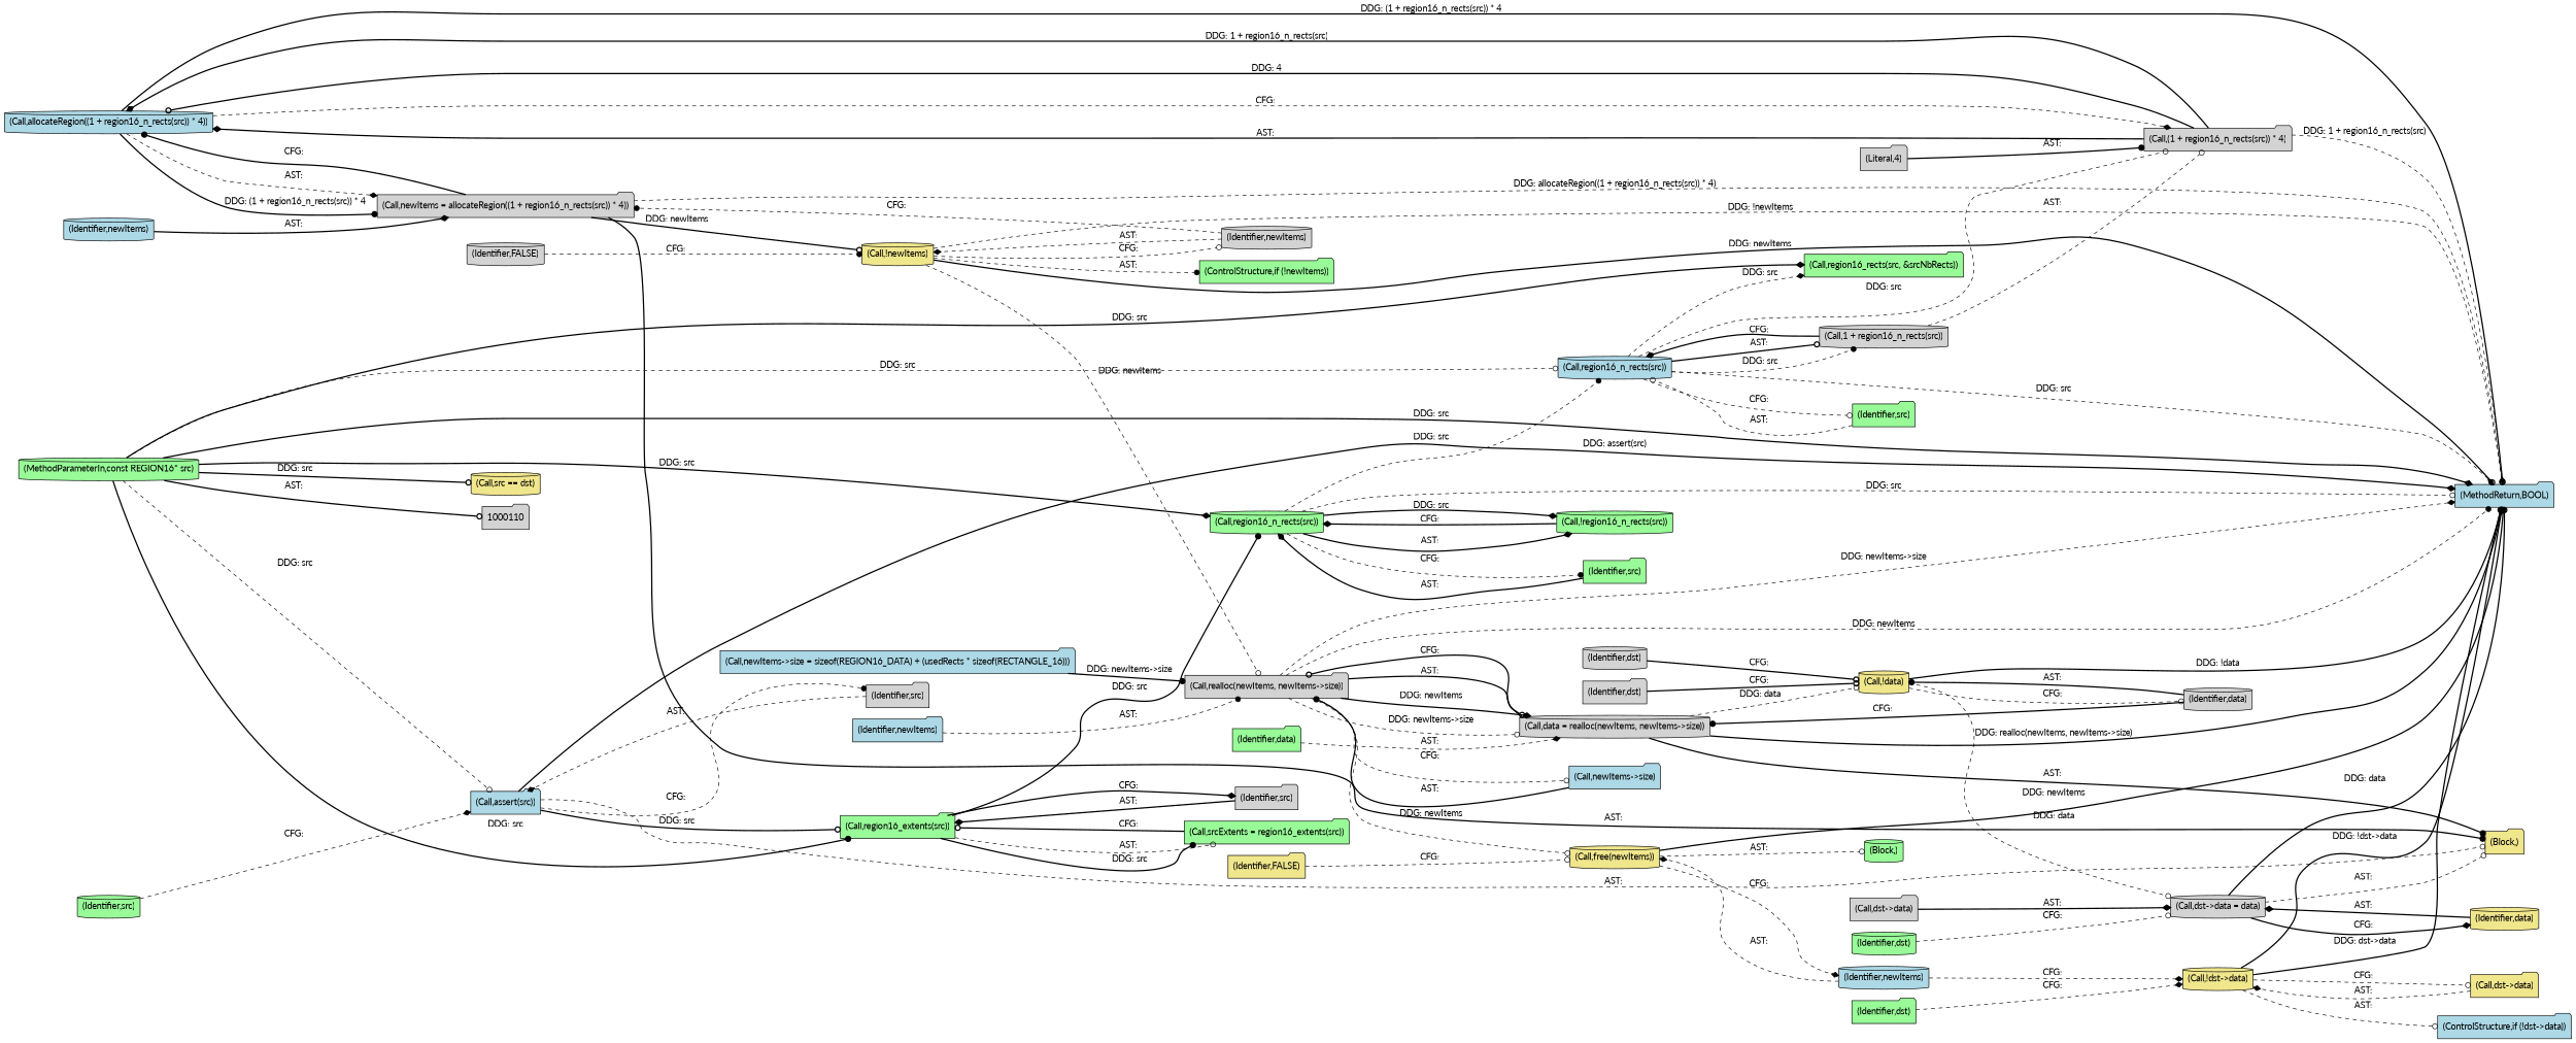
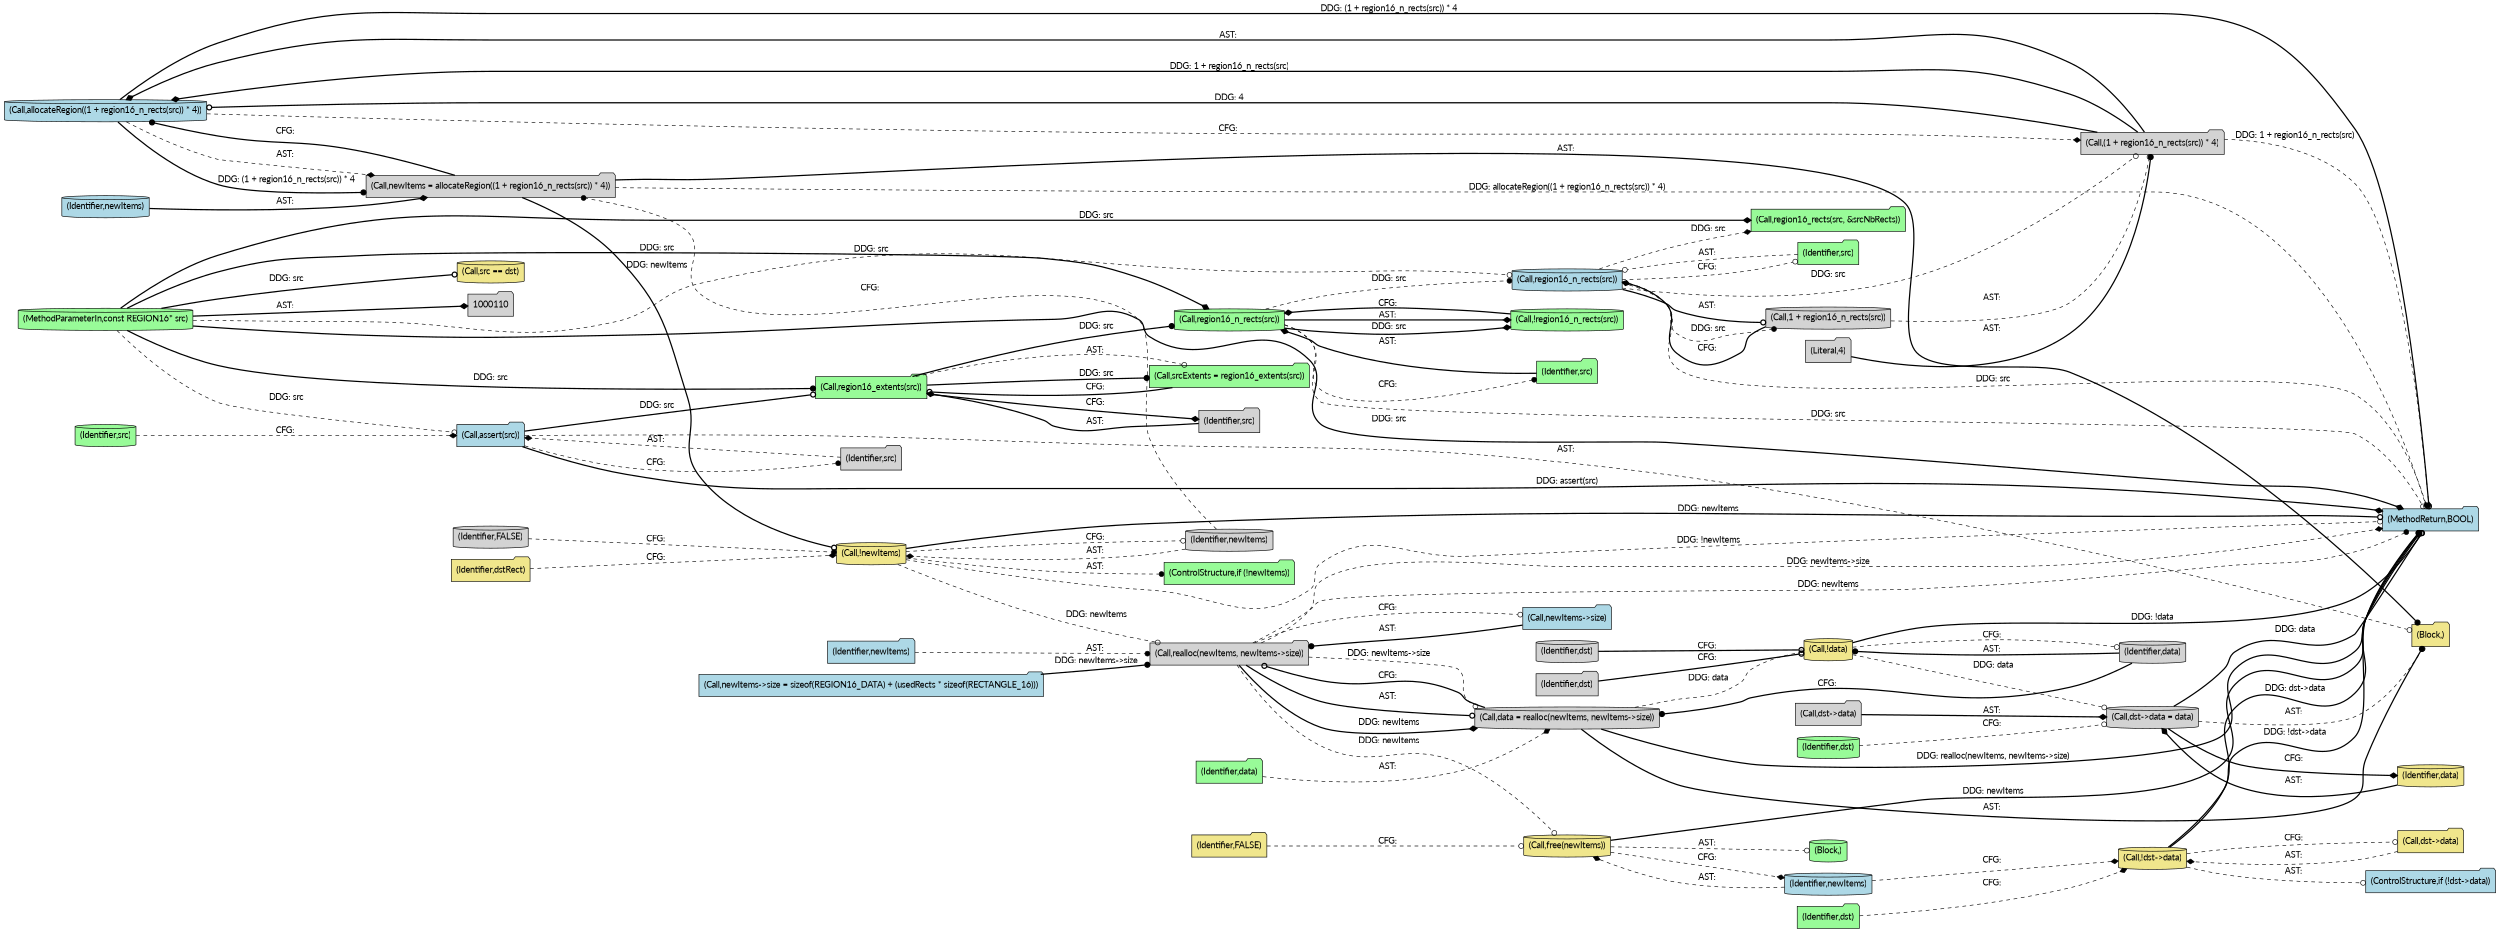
  digraph {
    fontname=Lato
    rankdir=LR
    node [fillcolor=lightgrey fontname=Lato shape=folder style=filled]
    edge [arrowhead=odot fontname=Lato style=dashed]
    n1 [fillcolor=lightblue label="(Call,allocateRegion((1 + region16_n_rects(src)) * 4))" shape=cylinder]
    n2 [label="(Call,(1 + region16_n_rects(src)) * 4)"]
    n3 [label="(Call,newItems = allocateRegion((1 + region16_n_rects(src)) * 4))"]
    n4 [fillcolor=lightblue label="(MethodReturn,BOOL)"]
    n5 [fillcolor=khaki label="(Block,)"]
    n6 [fillcolor=khaki label="(Call,!newItems)" shape=cylinder]
    n7 [label="(Literal,4)"]
    n8 [fillcolor=lightblue label="(Call,region16_n_rects(src))" shape=cylinder]
    n9 [label="(Call,1 + region16_n_rects(src))" shape=cylinder]
    n10 [fillcolor=palegreen label="(Identifier,src)"]
    n11 [fillcolor=palegreen label="(Call,region16_rects(src, &srcNbRects))"]
    n12 [fillcolor=palegreen label="(Call,region16_n_rects(src))" shape=cylinder]
    n13 [fillcolor=palegreen label="(Call,!region16_n_rects(src))" shape=cylinder]
    n14 [fillcolor=palegreen label="(Identifier,src)"]
    n15 [fillcolor=palegreen label="(Call,region16_extents(src))"]
    n16 [label="(Identifier,src)"]
    n17 [fillcolor=palegreen label="(Call,srcExtents = region16_extents(src))"]
    n18 [fillcolor=lightblue label="(Call,assert(src))"]
    n19 [label="(Identifier,src)"]
    n20 [fillcolor=palegreen label="(MethodParameterIn,const REGION16* src)" shape=cylinder]
    n21 [fillcolor=khaki label="(Call,src == dst)" shape=cylinder]
    1000110
    n23 [label="(Call,realloc(newItems, newItems->size))"]
    n24 [label="(Identifier,newItems)" shape=cylinder]
    n25 [fillcolor=palegreen label="(ControlStructure,if (!newItems))"]
    n26 [label="(Call,data = realloc(newItems, newItems->size))" shape=cylinder]
    n27 [fillcolor=khaki label="(Call,free(newItems))" shape=cylinder]
    n28 [fillcolor=lightblue label="(Call,newItems->size)"]
    n29 [fillcolor=khaki label="(Call,!data)" shape=cylinder]
    n30 [fillcolor=palegreen label="(Block,)" shape=cylinder]
    n31 [fillcolor=lightblue label="(Identifier,newItems)" shape=cylinder]
    n32 [label="(Call,dst->data = data)" shape=cylinder]
    n33 [label="(Identifier,data)" shape=cylinder]
    n34 [fillcolor=khaki label="(Identifier,data)" shape=cylinder]
    n35 [fillcolor=khaki label="(Call,!dst->data)" shape=cylinder]
    n36 [fillcolor=khaki label="(Call,dst->data)"]
    n37 [fillcolor=lightblue label="(ControlStructure,if (!dst->data))"]
    n38 [fillcolor=khaki label="(Identifier,FALSE)"]
    n39 [fillcolor=palegreen label="(Identifier,data)"]
    n40 [label="(Identifier,dst)" shape=cylinder]
    n41 [label="(Call,dst->data)"]
    n42 [fillcolor=palegreen label="(Identifier,dst)" shape=cylinder]
    n43 [label="(Identifier,FALSE)" shape=cylinder]
    n44 [fillcolor=lightblue label="(Call,newItems->size = sizeof(REGION16_DATA) + (usedRects * sizeof(RECTANGLE_16)))"]
+   n45 [fillcolor=khaki label="(Identifier,dstRect)"]
    n46 [label="(Identifier,dst)"]
    n47 [fillcolor=lightblue label="(Identifier,newItems)"]
    n48 [fillcolor=palegreen label="(Identifier,dst)"]
    n49 [fillcolor=lightblue label="(Identifier,newItems)" shape=cylinder]
    n50 [fillcolor=palegreen label="(Identifier,src)" shape=cylinder]
    n1 -> n2 [arrowhead=diamond label="CFG: "]
    n1 -> n3 [arrowhead=diamond label="AST: "]
    n1 -> n3 [arrowhead=dot label="DDG: (1 + region16_n_rects(src)) * 4" style=bold]
    n1 -> n4 [label="DDG: (1 + region16_n_rects(src)) * 4" style=bold]
    n2 -> n1 [arrowhead=diamond label="AST: " style=bold]
    n2 -> n1 [arrowhead=diamond label="DDG: 1 + region16_n_rects(src)" style=bold]
    n2 -> n1 [label="DDG: 4" style=bold]
    n2 -> n4 [arrowhead=diamond label="DDG: 1 + region16_n_rects(src)"]
    n3 -> n1 [arrowhead=dot label="CFG: " style=bold]
    n3 -> n4 [label="DDG: allocateRegion((1 + region16_n_rects(src)) * 4)"]
    n3 -> n5 [arrowhead=dot label="AST: " style=bold]
    n3 -> n6 [label="DDG: newItems" style=bold]
    n6 -> n4 [label="DDG: !newItems"]
    n6 -> n4 [label="DDG: newItems" style=bold]
    n6 -> n23 [label="DDG: newItems"]
    n6 -> n24 [label="CFG: "]
    n6 -> n25 [arrowhead=dot label="AST: "]
    n7 -> n2 [arrowhead=dot label="AST: " style=bold]
    n8 -> n2 [label="DDG: src"]
    n8 -> n4 [arrowhead=diamond label="DDG: src"]
    n8 -> n9 [label="AST: " style=bold]
    n8 -> n9 [arrowhead=dot label="DDG: src"]
    n8 -> n10 [label="CFG: "]
    n8 -> n11 [arrowhead=diamond label="DDG: src"]
    n9 -> n2 [label="AST: "]
    n9 -> n8 [arrowhead=diamond label="CFG: " style=bold]
    n10 -> n8 [label="AST: "]
    n12 -> n4 [label="DDG: src"]
    n12 -> n8 [arrowhead=dot label="DDG: src"]
    n12 -> n13 [arrowhead=diamond label="AST: " style=bold]
    n12 -> n13 [arrowhead=diamond label="DDG: src" style=bold]
    n12 -> n14 [arrowhead=dot label="CFG: "]
    n13 -> n12 [arrowhead=diamond label="CFG: " style=bold]
    n14 -> n12 [arrowhead=diamond label="AST: " style=bold]
    n15 -> n12 [arrowhead=dot label="DDG: src" style=bold]
    n15 -> n16 [arrowhead=diamond label="CFG: " style=bold]
    n15 -> n17 [label="AST: "]
    n15 -> n17 [arrowhead=dot label="DDG: src" style=bold]
    n16 -> n15 [arrowhead=diamond label="AST: " style=bold]
    n17 -> n15 [label="CFG: " style=bold]
    n18 -> n4 [arrowhead=diamond label="DDG: assert(src)" style=bold]
    n18 -> n5 [label="AST: "]
    n18 -> n15 [label="DDG: src" style=bold]
    n18 -> n19 [arrowhead=dot label="CFG: "]
    n19 -> n18 [arrowhead=diamond label="AST: "]
    n20 -> n4 [arrowhead=diamond label="DDG: src" style=bold]
    n20 -> n8 [label="DDG: src"]
    n20 -> n11 [arrowhead=diamond label="DDG: src" style=bold]
    n20 -> n12 [arrowhead=diamond label="DDG: src" style=bold]
    n20 -> n15 [arrowhead=dot label="DDG: src" style=bold]
    n20 -> n18 [label="DDG: src"]
    n20 -> n21 [label="DDG: src" style=bold]
-   n20 -> 1000110 [label="AST: " style=bold]
+   n20 -> 1000110 [arrowhead=diamond label="AST: " style=bold]
    n23 -> n4 [arrowhead=diamond label="DDG: newItems->size"]
    n23 -> n4 [arrowhead=dot label="DDG: newItems"]
    n23 -> n26 [label="AST: " style=bold]
    n23 -> n26 [arrowhead=diamond label="DDG: newItems" style=bold]
    n23 -> n26 [label="DDG: newItems->size"]
    n23 -> n27 [label="DDG: newItems"]
    n23 -> n28 [label="CFG: "]
    n24 -> n3 [arrowhead=dot label="CFG: "]
    n24 -> n6 [arrowhead=diamond label="AST: "]
    n26 -> n4 [arrowhead=diamond label="DDG: realloc(newItems, newItems->size)" style=bold]
    n26 -> n5 [arrowhead=dot label="AST: " style=bold]
    n26 -> n23 [label="CFG: " style=bold]
    n26 -> n29 [label="DDG: data"]
    n27 -> n4 [arrowhead=dot label="DDG: newItems" style=bold]
    n27 -> n30 [label="AST: "]
    n27 -> n31 [arrowhead=diamond label="CFG: "]
    n28 -> n23 [arrowhead=dot label="AST: " style=bold]
    n29 -> n4 [label="DDG: !data" style=bold]
    n29 -> n32 [label="DDG: data"]
    n29 -> n33 [label="CFG: "]
    n31 -> n27 [arrowhead=diamond label="AST: "]
    n31 -> n35 [arrowhead=diamond label="CFG: "]
    n32 -> n4 [label="DDG: data" style=bold]
    n32 -> n5 [label="AST: "]
    n32 -> n34 [arrowhead=diamond label="CFG: " style=bold]
    n33 -> n26 [arrowhead=dot label="CFG: " style=bold]
    n33 -> n29 [arrowhead=dot label="AST: " style=bold]
    n34 -> n32 [arrowhead=diamond label="AST: " style=bold]
    n35 -> n4 [label="DDG: dst->data" style=bold]
    n35 -> n4 [arrowhead=dot label="DDG: !dst->data" style=bold]
    n35 -> n36 [label="CFG: "]
    n35 -> n37 [label="AST: "]
    n36 -> n35 [arrowhead=diamond label="AST: "]
    n38 -> n27 [label="CFG: "]
    n39 -> n26 [arrowhead=diamond label="AST: "]
    n40 -> n29 [label="CFG: " style=bold]
    n41 -> n32 [arrowhead=diamond label="AST: " style=bold]
    n42 -> n32 [label="CFG: "]
    n43 -> n6 [arrowhead=dot label="CFG: "]
    n44 -> n23 [arrowhead=dot label="DDG: newItems->size" style=bold]
+   n45 -> n6 [arrowhead=diamond label="CFG: "]
    n46 -> n29 [label="CFG: " style=bold]
    n47 -> n23 [arrowhead=dot label="AST: "]
    n48 -> n35 [arrowhead=diamond label="CFG: "]
    n49 -> n3 [arrowhead=diamond label="AST: " style=bold]
    n50 -> n18 [arrowhead=diamond label="CFG: "]
  }
